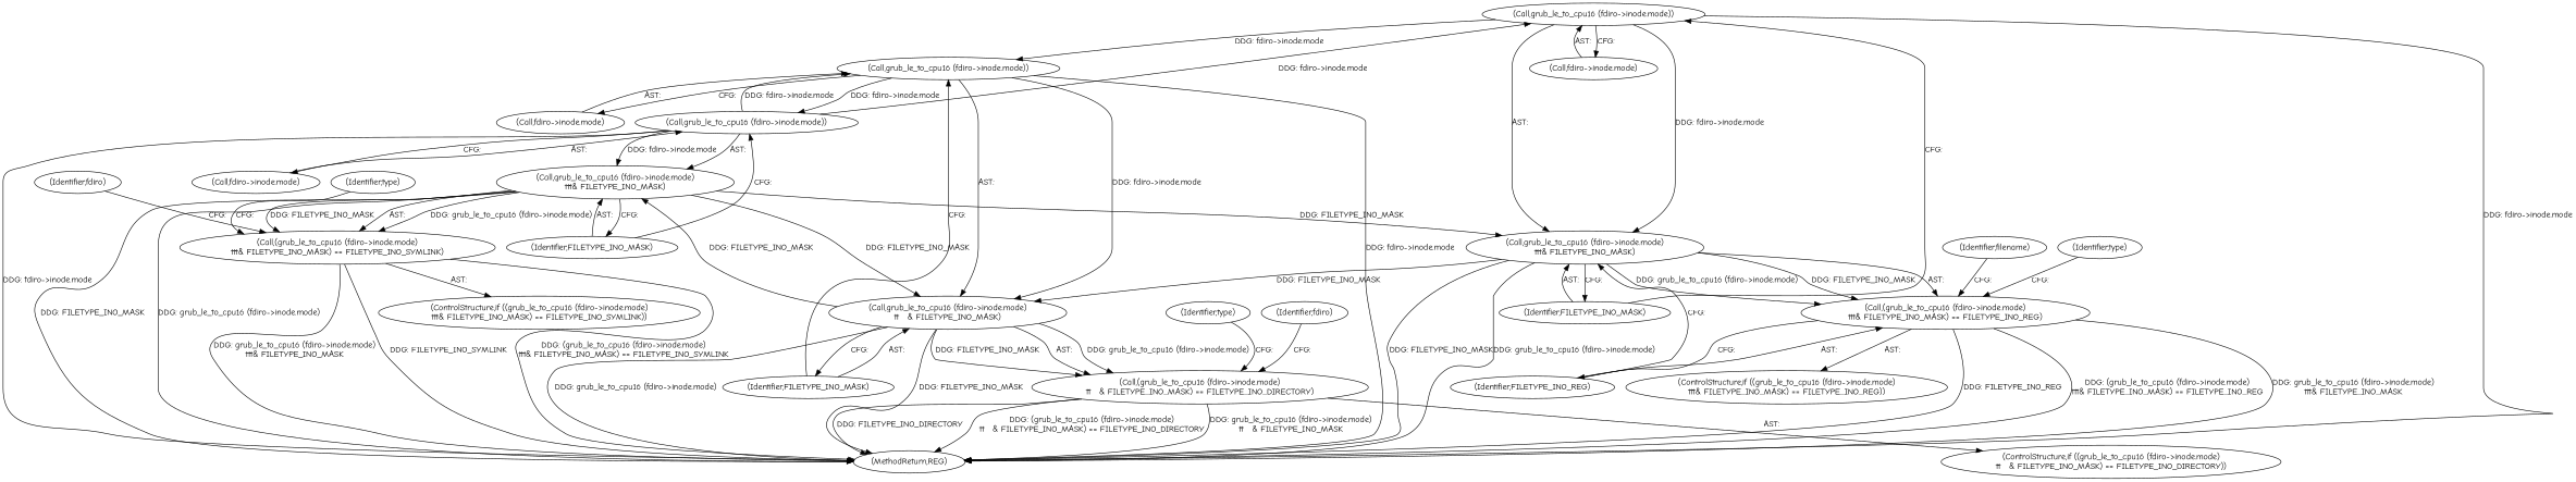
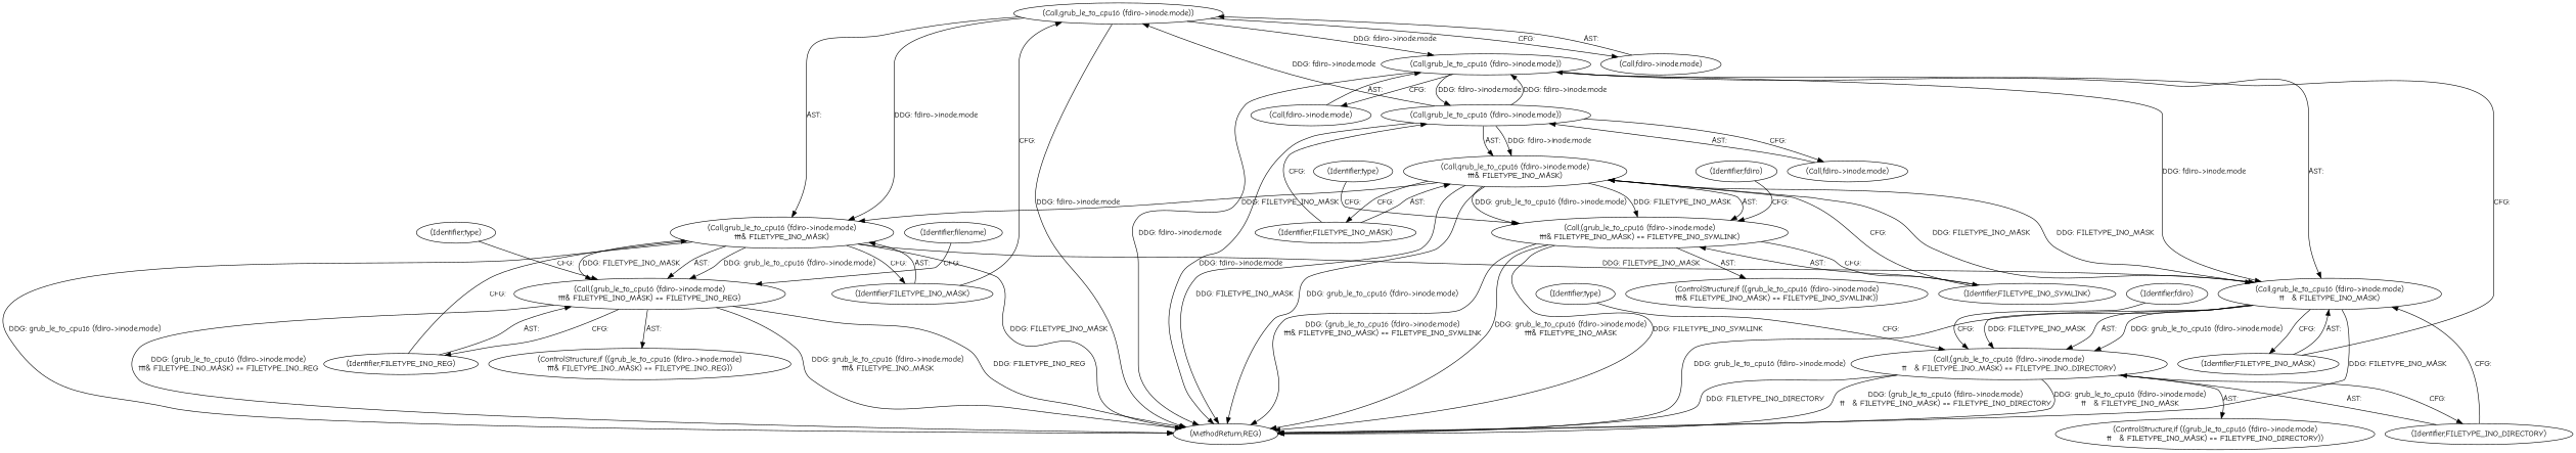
  digraph {
    fontname="Comic Neue"
    node [fontname="Comic Neue"]
    edge [fontname="Comic Neue"]
    n1 [label="(Call,grub_le_to_cpu16 (fdiro->inode.mode))"]
    n2 [label="(Call,grub_le_to_cpu16 (fdiro->inode.mode))"]
    n3 [label="(Call,grub_le_to_cpu16 (fdiro->inode.mode)\n\t\t\t& FILETYPE_INO_MASK)"]
    n4 [label="(Call,fdiro->inode.mode)"]
    n5 [label="(MethodReturn,REG)"]
    n6 [label="(Call,grub_le_to_cpu16 (fdiro->inode.mode))"]
    n7 [label="(Call,grub_le_to_cpu16 (fdiro->inode.mode)\n\t\t   & FILETYPE_INO_MASK)"]
    n8 [label="(Call,fdiro->inode.mode)"]
    n9 [label="(Call,(grub_le_to_cpu16 (fdiro->inode.mode)\n\t\t\t& FILETYPE_INO_MASK) == FILETYPE_INO_REG)"]
    n10 [label="(Identifier,FILETYPE_INO_MASK)"]
    n11 [label="(Call,grub_le_to_cpu16 (fdiro->inode.mode)\n\t\t\t& FILETYPE_INO_MASK)"]
    n12 [label="(Call,fdiro->inode.mode)"]
    n13 [label="(Call,(grub_le_to_cpu16 (fdiro->inode.mode)\n\t\t\t& FILETYPE_INO_MASK) == FILETYPE_INO_SYMLINK)"]
    n14 [label="(Identifier,FILETYPE_INO_MASK)"]
    n15 [label="(Call,(grub_le_to_cpu16 (fdiro->inode.mode)\n\t\t   & FILETYPE_INO_MASK) == FILETYPE_INO_DIRECTORY)"]
    n16 [label="(Identifier,FILETYPE_INO_MASK)"]
    n17 [label="(ControlStructure,if ((grub_le_to_cpu16 (fdiro->inode.mode)\n\t\t   & FILETYPE_INO_MASK) == FILETYPE_INO_DIRECTORY))"]
+   n18 [label="(Identifier,FILETYPE_INO_DIRECTORY)"]
    n19 [label="(ControlStructure,if ((grub_le_to_cpu16 (fdiro->inode.mode)\n\t\t\t& FILETYPE_INO_MASK) == FILETYPE_INO_SYMLINK))"]
+   n20 [label="(Identifier,FILETYPE_INO_SYMLINK)"]
    n21 [label="(Identifier,FILETYPE_INO_REG)"]
    n22 [label="(ControlStructure,if ((grub_le_to_cpu16 (fdiro->inode.mode)\n\t\t\t& FILETYPE_INO_MASK) == FILETYPE_INO_REG))"]
    n23 [label="(Identifier,filename)"]
    n24 [label="(Identifier,type)"]
    n25 [label="(Identifier,type)"]
    n26 [label="(Identifier,fdiro)"]
    n27 [label="(Identifier,type)"]
    n28 [label="(Identifier,fdiro)"]
    n1 -> n2 [label="DDG: fdiro->inode.mode"]
    n1 -> n3 [label="AST: "]
    n1 -> n3 [label="DDG: fdiro->inode.mode"]
    n1 -> n4 [label="CFG: "]
    n1 -> n5 [label="DDG: fdiro->inode.mode"]
    n2 -> n5 [label="DDG: fdiro->inode.mode"]
    n2 -> n6 [label="DDG: fdiro->inode.mode"]
    n2 -> n7 [label="AST: "]
    n2 -> n7 [label="DDG: fdiro->inode.mode"]
    n2 -> n8 [label="CFG: "]
    n3 -> n5 [label="DDG: FILETYPE_INO_MASK"]
    n3 -> n5 [label="DDG: grub_le_to_cpu16 (fdiro->inode.mode)"]
    n3 -> n7 [label="DDG: FILETYPE_INO_MASK"]
    n3 -> n9 [label="AST: "]
    n3 -> n9 [label="DDG: grub_le_to_cpu16 (fdiro->inode.mode)"]
    n3 -> n9 [label="DDG: FILETYPE_INO_MASK"]
    n3 -> n10 [label="CFG: "]
    n4 -> n1 [label="AST: "]
    n6 -> n1 [label="DDG: fdiro->inode.mode"]
    n6 -> n2 [label="DDG: fdiro->inode.mode"]
    n6 -> n5 [label="DDG: fdiro->inode.mode"]
    n6 -> n11 [label="AST: "]
    n6 -> n11 [label="DDG: fdiro->inode.mode"]
    n6 -> n12 [label="CFG: "]
    n7 -> n5 [label="DDG: grub_le_to_cpu16 (fdiro->inode.mode)"]
    n7 -> n5 [label="DDG: FILETYPE_INO_MASK"]
    n7 -> n11 [label="DDG: FILETYPE_INO_MASK"]
    n7 -> n15 [label="AST: "]
    n7 -> n15 [label="DDG: grub_le_to_cpu16 (fdiro->inode.mode)"]
    n7 -> n15 [label="DDG: FILETYPE_INO_MASK"]
    n7 -> n16 [label="CFG: "]
    n8 -> n2 [label="AST: "]
    n9 -> n5 [label="DDG: FILETYPE_INO_REG"]
    n9 -> n5 [label="DDG: (grub_le_to_cpu16 (fdiro->inode.mode)\n\t\t\t& FILETYPE_INO_MASK) == FILETYPE_INO_REG"]
    n9 -> n5 [label="DDG: grub_le_to_cpu16 (fdiro->inode.mode)\n\t\t\t& FILETYPE_INO_MASK"]
    n9 -> n21 [label="CFG: "]
    n9 -> n22 [label="AST: "]
    n10 -> n1 [label="CFG: "]
    n10 -> n3 [label="AST: "]
    n11 -> n3 [label="DDG: FILETYPE_INO_MASK"]
    n11 -> n5 [label="DDG: FILETYPE_INO_MASK"]
    n11 -> n5 [label="DDG: grub_le_to_cpu16 (fdiro->inode.mode)"]
    n11 -> n7 [label="DDG: FILETYPE_INO_MASK"]
    n11 -> n13 [label="AST: "]
    n11 -> n13 [label="DDG: grub_le_to_cpu16 (fdiro->inode.mode)"]
    n11 -> n13 [label="DDG: FILETYPE_INO_MASK"]
    n11 -> n14 [label="CFG: "]
    n12 -> n6 [label="AST: "]
    n13 -> n5 [label="DDG: grub_le_to_cpu16 (fdiro->inode.mode)\n\t\t\t& FILETYPE_INO_MASK"]
    n13 -> n5 [label="DDG: FILETYPE_INO_SYMLINK"]
    n13 -> n5 [label="DDG: (grub_le_to_cpu16 (fdiro->inode.mode)\n\t\t\t& FILETYPE_INO_MASK) == FILETYPE_INO_SYMLINK"]
    n13 -> n19 [label="AST: "]
+   n13 -> n20 [label="CFG: "]
    n14 -> n6 [label="CFG: "]
    n14 -> n11 [label="AST: "]
    n15 -> n5 [label="DDG: (grub_le_to_cpu16 (fdiro->inode.mode)\n\t\t   & FILETYPE_INO_MASK) == FILETYPE_INO_DIRECTORY"]
    n15 -> n5 [label="DDG: grub_le_to_cpu16 (fdiro->inode.mode)\n\t\t   & FILETYPE_INO_MASK"]
    n15 -> n5 [label="DDG: FILETYPE_INO_DIRECTORY"]
    n15 -> n17 [label="AST: "]
+   n15 -> n18 [label="CFG: "]
    n16 -> n2 [label="CFG: "]
    n16 -> n7 [label="AST: "]
+   n18 -> n7 [label="CFG: "]
+   n18 -> n15 [label="AST: "]
+   n20 -> n11 [label="CFG: "]
+   n20 -> n13 [label="AST: "]
    n21 -> n3 [label="CFG: "]
    n21 -> n9 [label="AST: "]
    n23 -> n9 [label="CFG: "]
    n24 -> n15 [label="CFG: "]
    n25 -> n9 [label="CFG: "]
    n26 -> n13 [label="CFG: "]
    n27 -> n13 [label="CFG: "]
    n28 -> n15 [label="CFG: "]
  }
